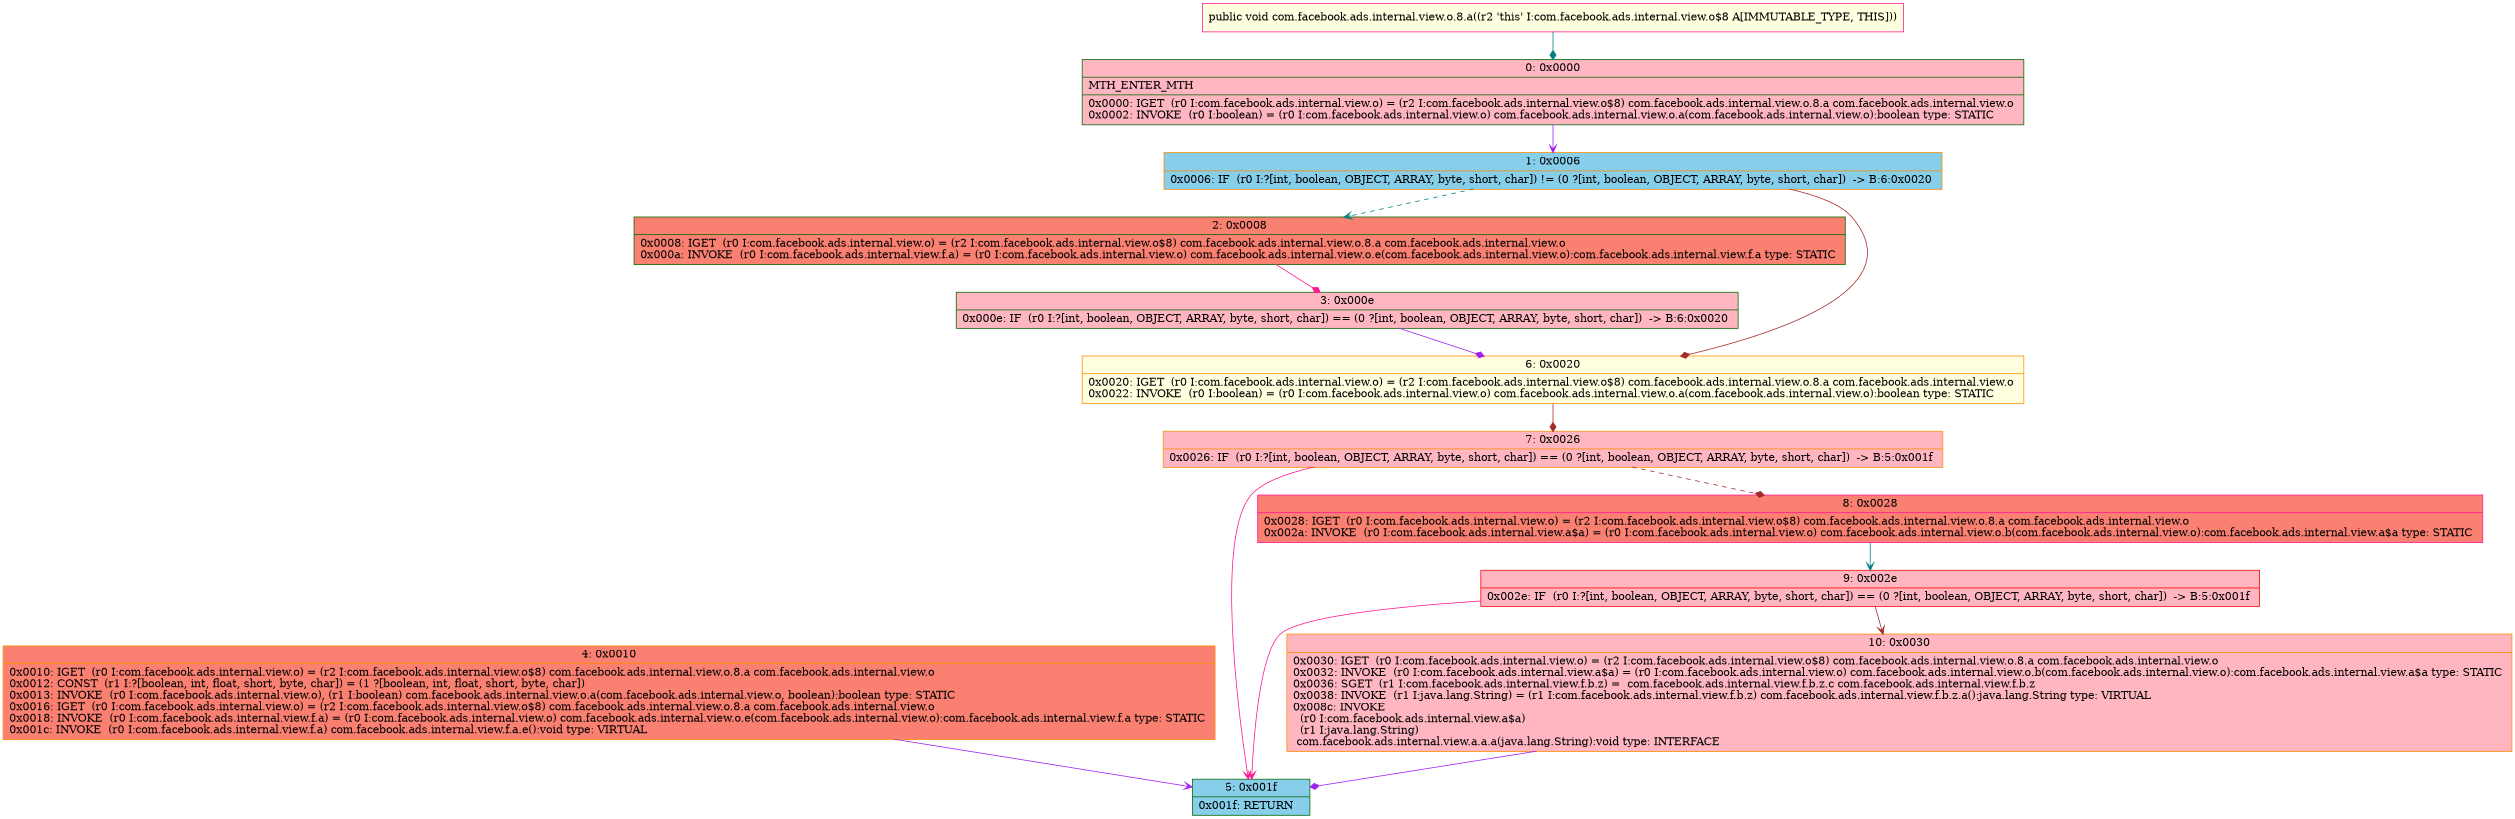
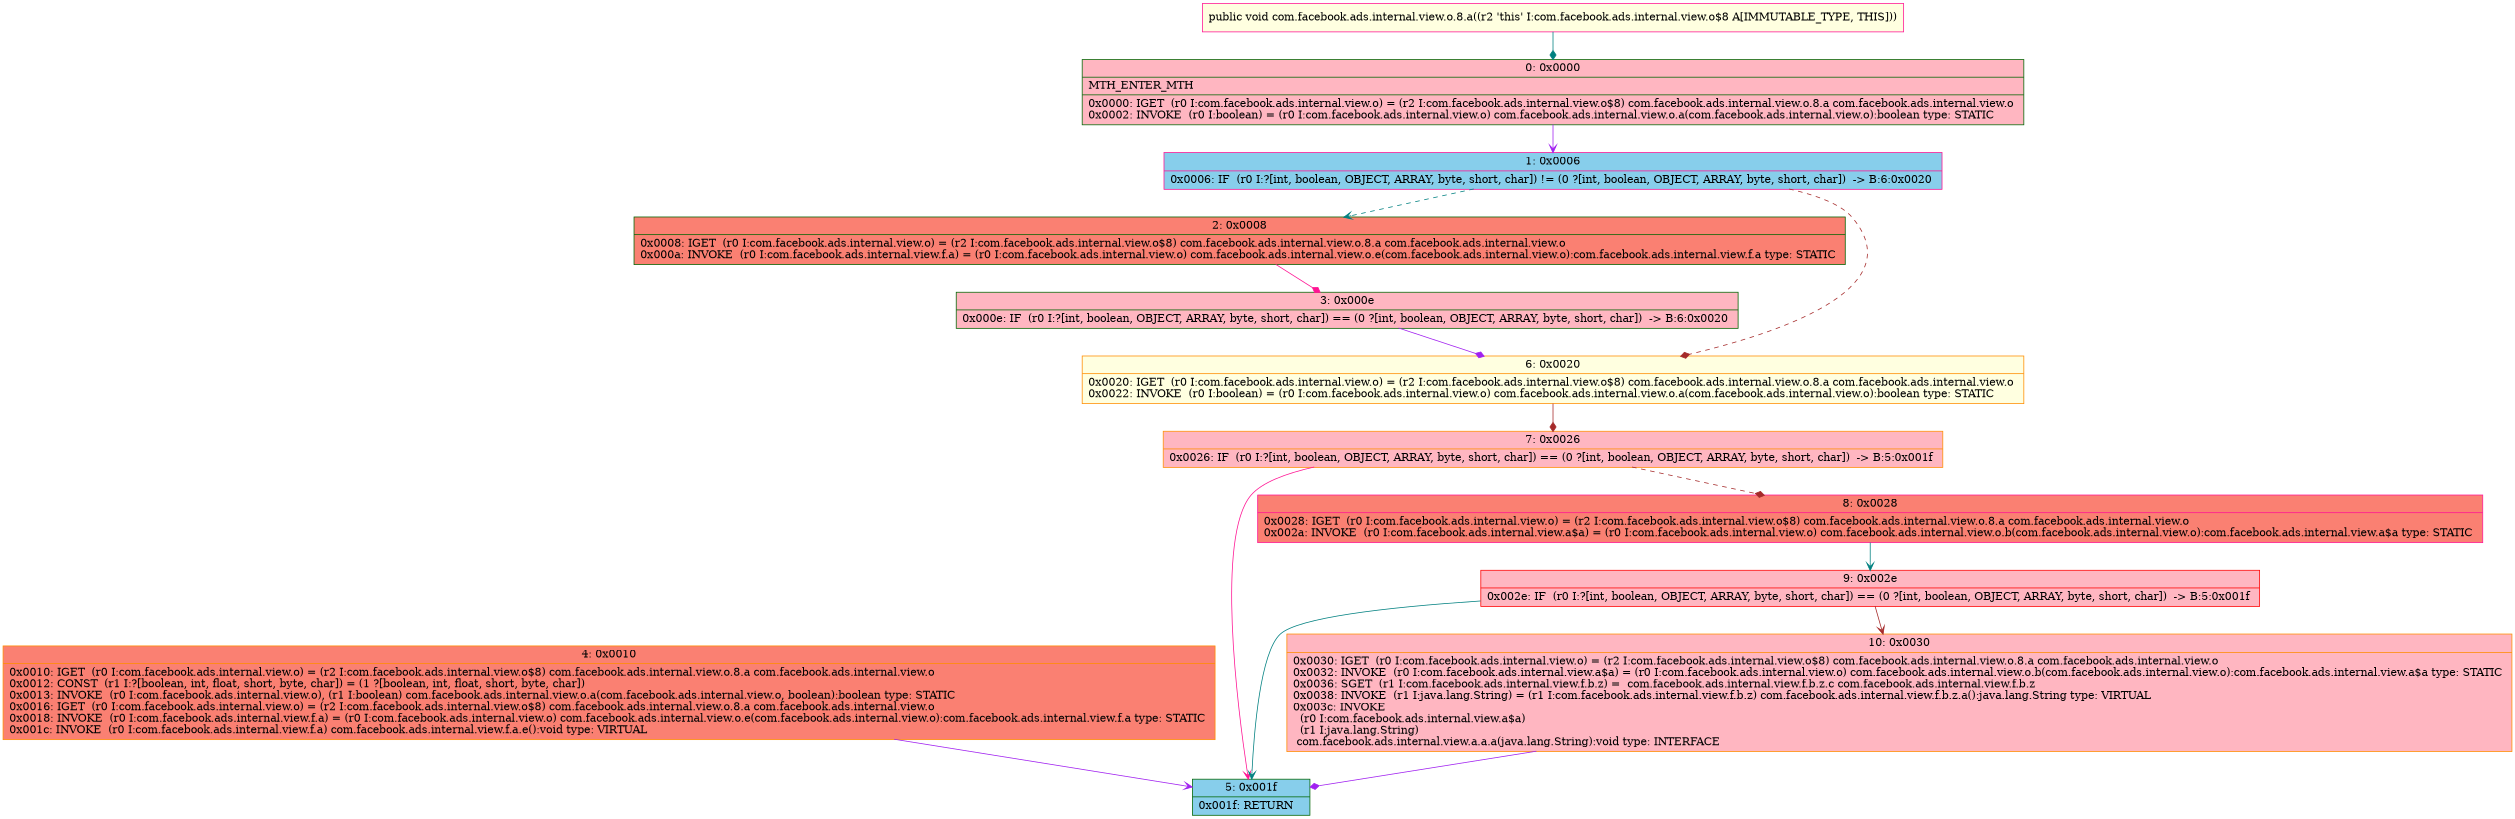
  digraph {
    node [color=darkorange fillcolor=lightpink shape=record style=filled]
    edge [arrowhead=vee color=purple]
    n1 [color=darkgreen label="{0\:\ 0x0000|MTH_ENTER_MTH\l|0x0000: IGET  (r0 I:com.facebook.ads.internal.view.o) = (r2 I:com.facebook.ads.internal.view.o$8) com.facebook.ads.internal.view.o.8.a com.facebook.ads.internal.view.o \l0x0002: INVOKE  (r0 I:boolean) = (r0 I:com.facebook.ads.internal.view.o) com.facebook.ads.internal.view.o.a(com.facebook.ads.internal.view.o):boolean type: STATIC \l}"]
-   n2 [fillcolor=skyblue label="{1\:\ 0x0006|0x0006: IF  (r0 I:?[int, boolean, OBJECT, ARRAY, byte, short, char]) != (0 ?[int, boolean, OBJECT, ARRAY, byte, short, char])  \-\> B:6:0x0020 \l}"]
+   n2 [color=deeppink fillcolor=skyblue label="{1\:\ 0x0006|0x0006: IF  (r0 I:?[int, boolean, OBJECT, ARRAY, byte, short, char]) != (0 ?[int, boolean, OBJECT, ARRAY, byte, short, char])  \-\> B:6:0x0020 \l}"]
    n3 [color=darkgreen fillcolor=salmon label="{2\:\ 0x0008|0x0008: IGET  (r0 I:com.facebook.ads.internal.view.o) = (r2 I:com.facebook.ads.internal.view.o$8) com.facebook.ads.internal.view.o.8.a com.facebook.ads.internal.view.o \l0x000a: INVOKE  (r0 I:com.facebook.ads.internal.view.f.a) = (r0 I:com.facebook.ads.internal.view.o) com.facebook.ads.internal.view.o.e(com.facebook.ads.internal.view.o):com.facebook.ads.internal.view.f.a type: STATIC \l}"]
    n4 [fillcolor=lightyellow label="{6\:\ 0x0020|0x0020: IGET  (r0 I:com.facebook.ads.internal.view.o) = (r2 I:com.facebook.ads.internal.view.o$8) com.facebook.ads.internal.view.o.8.a com.facebook.ads.internal.view.o \l0x0022: INVOKE  (r0 I:boolean) = (r0 I:com.facebook.ads.internal.view.o) com.facebook.ads.internal.view.o.a(com.facebook.ads.internal.view.o):boolean type: STATIC \l}"]
    n5 [color=darkgreen label="{3\:\ 0x000e|0x000e: IF  (r0 I:?[int, boolean, OBJECT, ARRAY, byte, short, char]) == (0 ?[int, boolean, OBJECT, ARRAY, byte, short, char])  \-\> B:6:0x0020 \l}"]
    n6 [label="{7\:\ 0x0026|0x0026: IF  (r0 I:?[int, boolean, OBJECT, ARRAY, byte, short, char]) == (0 ?[int, boolean, OBJECT, ARRAY, byte, short, char])  \-\> B:5:0x001f \l}"]
    n7 [fillcolor=salmon label="{4\:\ 0x0010|0x0010: IGET  (r0 I:com.facebook.ads.internal.view.o) = (r2 I:com.facebook.ads.internal.view.o$8) com.facebook.ads.internal.view.o.8.a com.facebook.ads.internal.view.o \l0x0012: CONST  (r1 I:?[boolean, int, float, short, byte, char]) = (1 ?[boolean, int, float, short, byte, char]) \l0x0013: INVOKE  (r0 I:com.facebook.ads.internal.view.o), (r1 I:boolean) com.facebook.ads.internal.view.o.a(com.facebook.ads.internal.view.o, boolean):boolean type: STATIC \l0x0016: IGET  (r0 I:com.facebook.ads.internal.view.o) = (r2 I:com.facebook.ads.internal.view.o$8) com.facebook.ads.internal.view.o.8.a com.facebook.ads.internal.view.o \l0x0018: INVOKE  (r0 I:com.facebook.ads.internal.view.f.a) = (r0 I:com.facebook.ads.internal.view.o) com.facebook.ads.internal.view.o.e(com.facebook.ads.internal.view.o):com.facebook.ads.internal.view.f.a type: STATIC \l0x001c: INVOKE  (r0 I:com.facebook.ads.internal.view.f.a) com.facebook.ads.internal.view.f.a.e():void type: VIRTUAL \l}"]
    n8 [color=darkgreen fillcolor=skyblue label="{5\:\ 0x001f|0x001f: RETURN   \l}"]
    n9 [color=deeppink fillcolor=salmon label="{8\:\ 0x0028|0x0028: IGET  (r0 I:com.facebook.ads.internal.view.o) = (r2 I:com.facebook.ads.internal.view.o$8) com.facebook.ads.internal.view.o.8.a com.facebook.ads.internal.view.o \l0x002a: INVOKE  (r0 I:com.facebook.ads.internal.view.a$a) = (r0 I:com.facebook.ads.internal.view.o) com.facebook.ads.internal.view.o.b(com.facebook.ads.internal.view.o):com.facebook.ads.internal.view.a$a type: STATIC \l}"]
    n10 [color=red label="{9\:\ 0x002e|0x002e: IF  (r0 I:?[int, boolean, OBJECT, ARRAY, byte, short, char]) == (0 ?[int, boolean, OBJECT, ARRAY, byte, short, char])  \-\> B:5:0x001f \l}"]
-   n11 [label="{10\:\ 0x0030|0x0030: IGET  (r0 I:com.facebook.ads.internal.view.o) = (r2 I:com.facebook.ads.internal.view.o$8) com.facebook.ads.internal.view.o.8.a com.facebook.ads.internal.view.o \l0x0032: INVOKE  (r0 I:com.facebook.ads.internal.view.a$a) = (r0 I:com.facebook.ads.internal.view.o) com.facebook.ads.internal.view.o.b(com.facebook.ads.internal.view.o):com.facebook.ads.internal.view.a$a type: STATIC \l0x0036: SGET  (r1 I:com.facebook.ads.internal.view.f.b.z) =  com.facebook.ads.internal.view.f.b.z.c com.facebook.ads.internal.view.f.b.z \l0x0038: INVOKE  (r1 I:java.lang.String) = (r1 I:com.facebook.ads.internal.view.f.b.z) com.facebook.ads.internal.view.f.b.z.a():java.lang.String type: VIRTUAL \l0x008c: INVOKE  \l  (r0 I:com.facebook.ads.internal.view.a$a)\l  (r1 I:java.lang.String)\l com.facebook.ads.internal.view.a.a.a(java.lang.String):void type: INTERFACE \l}"]
+   n11 [label="{10\:\ 0x0030|0x0030: IGET  (r0 I:com.facebook.ads.internal.view.o) = (r2 I:com.facebook.ads.internal.view.o$8) com.facebook.ads.internal.view.o.8.a com.facebook.ads.internal.view.o \l0x0032: INVOKE  (r0 I:com.facebook.ads.internal.view.a$a) = (r0 I:com.facebook.ads.internal.view.o) com.facebook.ads.internal.view.o.b(com.facebook.ads.internal.view.o):com.facebook.ads.internal.view.a$a type: STATIC \l0x0036: SGET  (r1 I:com.facebook.ads.internal.view.f.b.z) =  com.facebook.ads.internal.view.f.b.z.c com.facebook.ads.internal.view.f.b.z \l0x0038: INVOKE  (r1 I:java.lang.String) = (r1 I:com.facebook.ads.internal.view.f.b.z) com.facebook.ads.internal.view.f.b.z.a():java.lang.String type: VIRTUAL \l0x003c: INVOKE  \l  (r0 I:com.facebook.ads.internal.view.a$a)\l  (r1 I:java.lang.String)\l com.facebook.ads.internal.view.a.a.a(java.lang.String):void type: INTERFACE \l}"]
    n12 [color=deeppink fillcolor=lightyellow label="{public void com.facebook.ads.internal.view.o.8.a((r2 'this' I:com.facebook.ads.internal.view.o$8 A[IMMUTABLE_TYPE, THIS])) }"]
    n1 -> n2
    n2 -> n3 [color=teal style=dashed]
-   n2 -> n4 [arrowhead=diamond color=brown]
+   n2 -> n4 [arrowhead=diamond color=brown style=dashed]
    n3 -> n5 [arrowhead=diamond color=deeppink]
    n4 -> n6 [arrowhead=diamond color=brown]
    n5 -> n4 [arrowhead=diamond]
    n6 -> n8 [color=deeppink]
    n6 -> n9 [arrowhead=diamond color=brown style=dashed]
    n7 -> n8
    n9 -> n10 [color=teal]
-   n10 -> n8 [color=deeppink]
+   n10 -> n8 [color=teal]
    n10 -> n11 [color=brown style=solid]
    n11 -> n8 [arrowhead=diamond]
    n12 -> n1 [arrowhead=diamond color=teal]
  }
